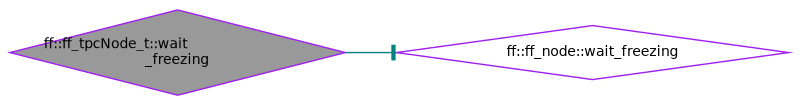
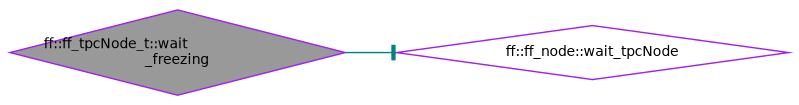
  digraph {
    rankdir=LR
    node [color=purple fontname=Helvetica fontsize=10 shape=diamond style=filled]
    n1 [fillcolor=grey60 fontcolor=black height=0.2 label="ff::ff_tpcNode_t::wait\l_freezing" width=0.4]
-   n2 [fillcolor=white height=0.2 label="ff::ff_node::wait_freezing" width=0.4]
+   n2 [fillcolor=white height=0.2 label="ff::ff_node::wait_tpcNode" width=0.4]
    n1 -> n2 [color=teal fontname=Helvetica fontsize=10 labelfontname=Helvetica labelfontsize=10 style=solid arrowhead=tee]
  }
